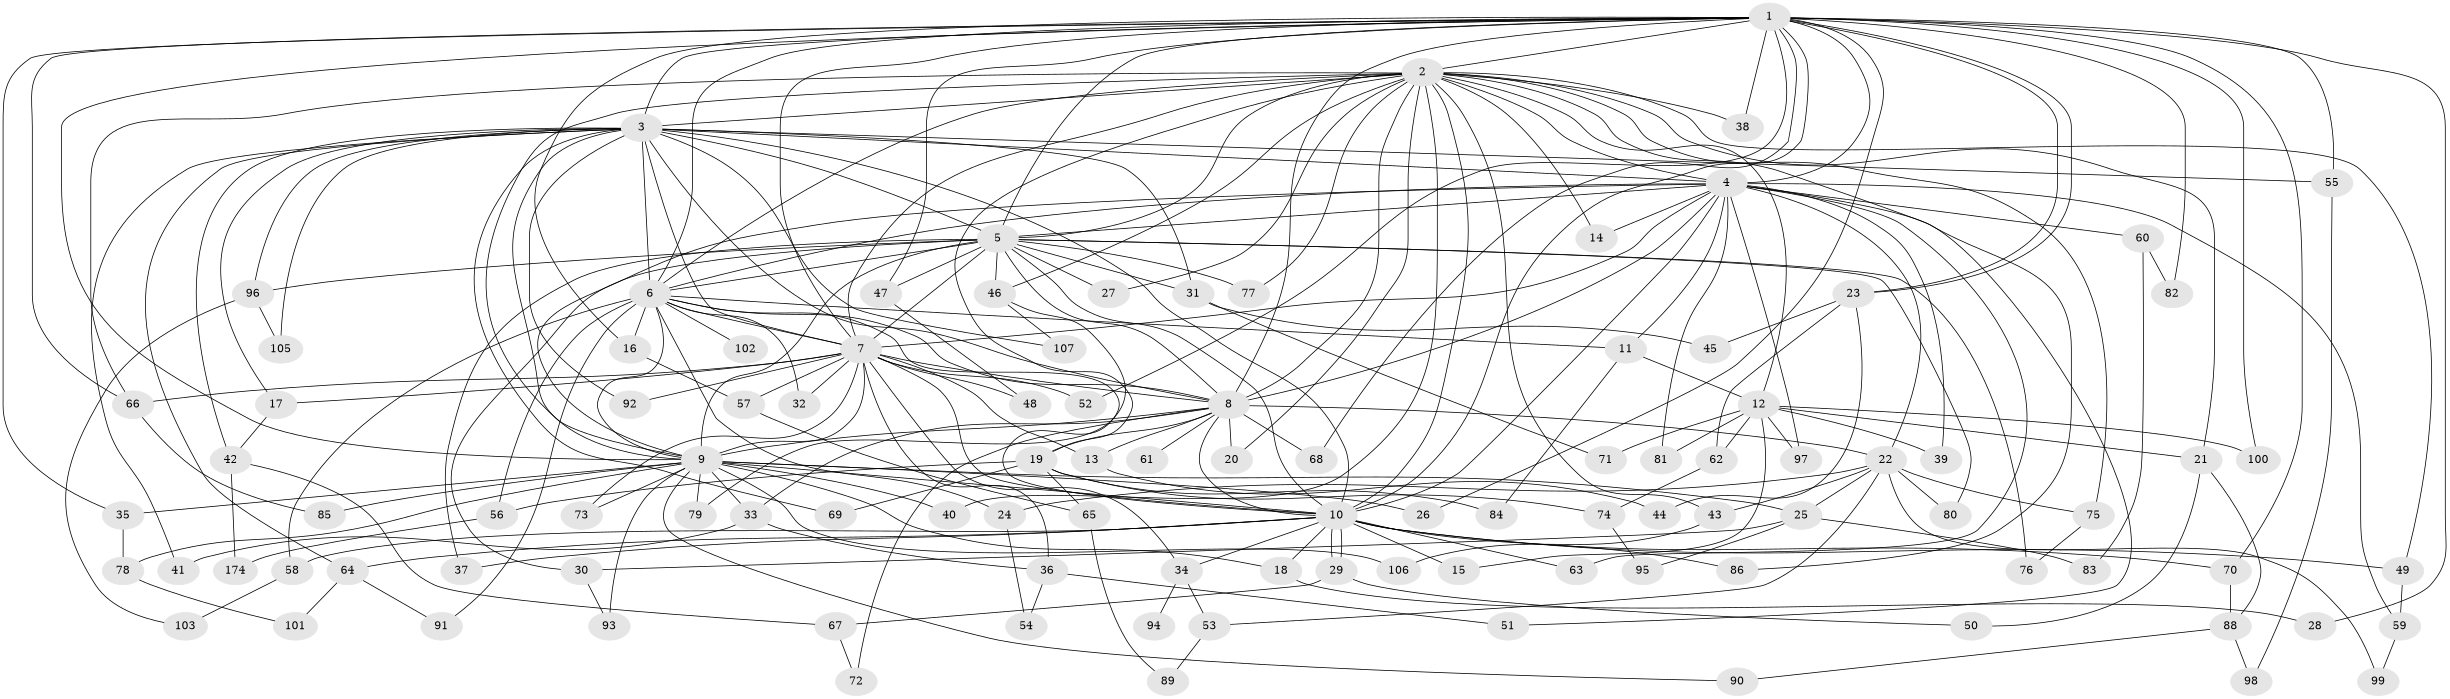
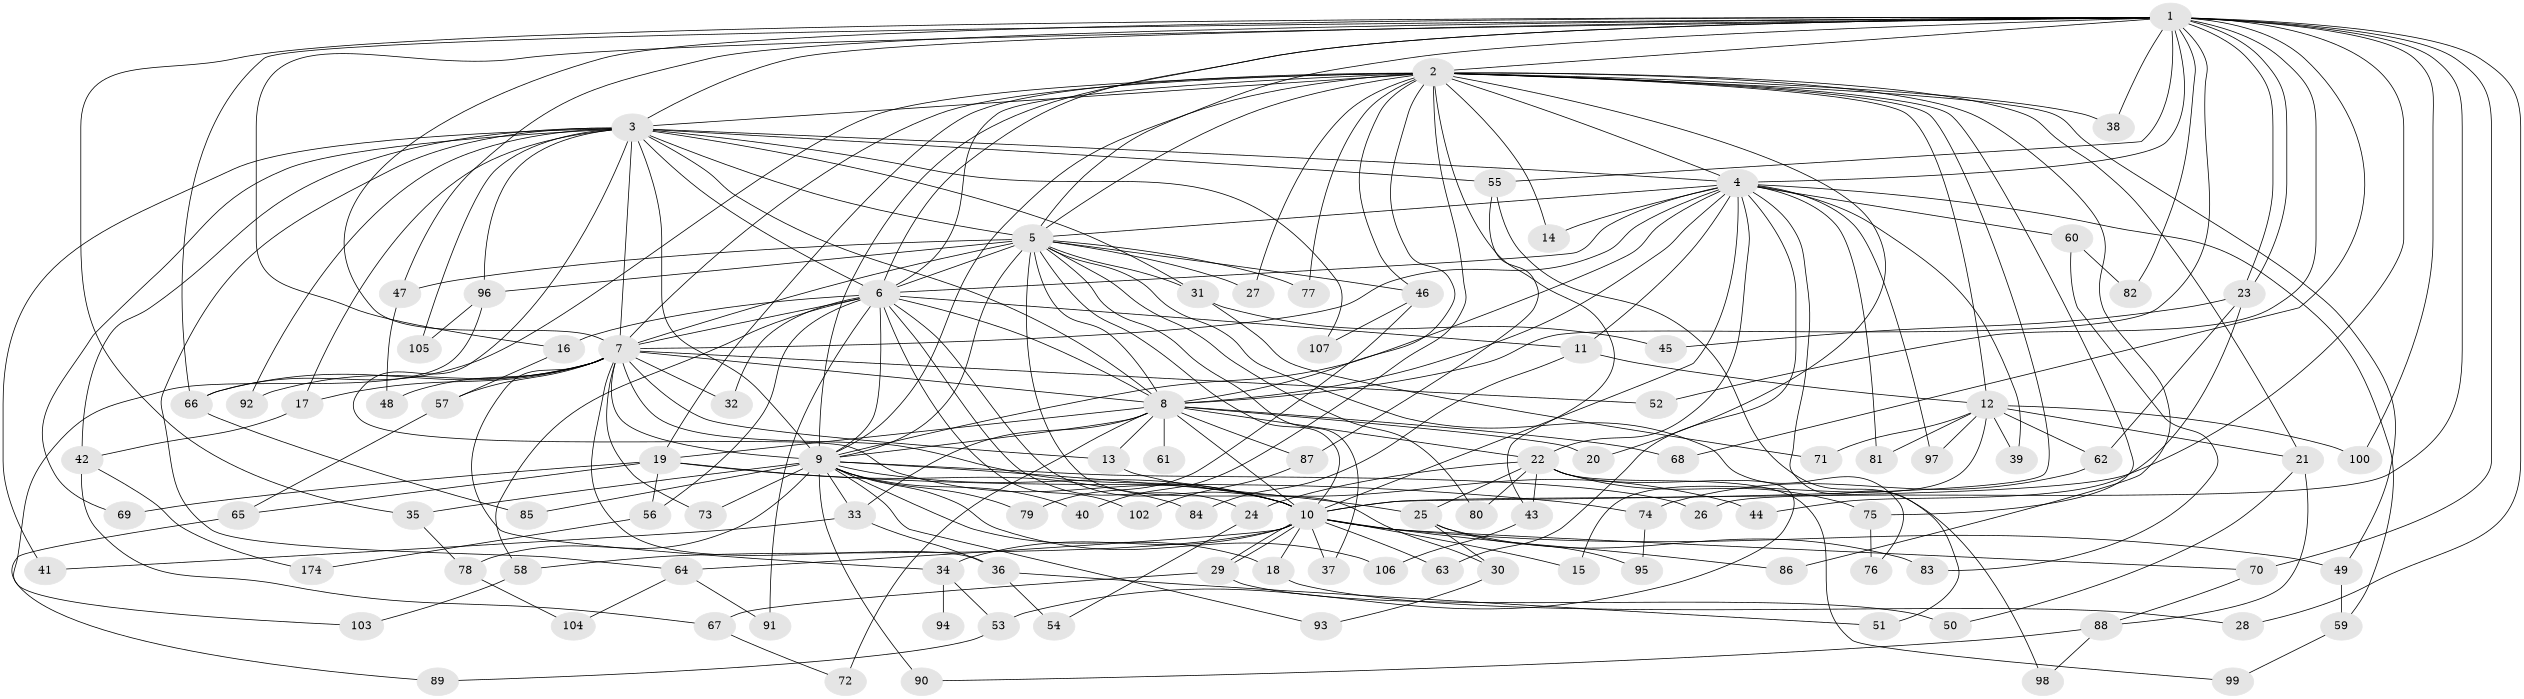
  graph {
    node [color=gray90 style=filled]
    1
    2
    3
    4
    5
    6
    7
    8
    9
    10
    16
    23
    26
    28
    35
    38
    47
    52
    55
    68
    70
    82
    100
    66
    12
    14
    19
    20
    21
    27
    40
    43
    46
    49
    75
    77
    86
    17
    31
    41
    42
    64
    69
    92
    96
    105
    107
    60
    11
    22
    39
    51
    59
    63
    81
    97
    30
    37
    76
    80
    24
    32
    56
    58
    91
    102
    13
    34
    36
    48
    57
    73
    61
    33
    72
+   87
    18
    25
    78
    79
    85
    90
    93
    106
    15
    29
    62
    44
    45
    98
    83
    88
    71
    84
    65
    74
    50
    67
    n99 [label=174]
-   101
+   101 [label=104]
    103
    53
    99
    54
    94
    95
    89
    1 -- 2
    1 -- 3
    1 -- 4
    1 -- 5
    1 -- 6
    1 -- 7
    1 -- 8
    1 -- 9
    1 -- 10
    1 -- 16
    1 -- 23
    1 -- 23
    1 -- 26
    1 -- 28
    1 -- 35
    1 -- 38
    1 -- 47
    1 -- 52
    1 -- 55
    1 -- 68
    1 -- 70
    1 -- 82
    1 -- 100
    1 -- 66
    2 -- 3
    2 -- 4
    2 -- 5
    2 -- 6
    2 -- 7
    2 -- 8
    2 -- 9
    2 -- 10
    2 -- 38
    2 -- 66
    2 -- 12
    2 -- 14
    2 -- 19
    2 -- 20
    2 -- 21
    2 -- 27
    2 -- 40
    2 -- 43
    2 -- 46
    2 -- 49
    2 -- 75
    2 -- 77
    2 -- 86
    3 -- 4
    3 -- 5
    3 -- 6
    3 -- 7
    3 -- 8
    3 -- 9
    3 -- 10
    3 -- 55
    3 -- 17
    3 -- 31
    3 -- 41
    3 -- 42
    3 -- 64
    3 -- 69
    3 -- 92
    3 -- 96
    3 -- 105
    3 -- 107
    4 -- 5
    4 -- 6
    4 -- 7
    4 -- 8
    4 -- 9
    4 -- 10
    4 -- 14
    4 -- 60
    4 -- 11
    4 -- 22
    4 -- 39
    4 -- 51
    4 -- 59
    4 -- 63
    4 -- 81
    4 -- 97
    5 -- 6
    5 -- 7
    5 -- 8
    5 -- 9
    5 -- 10
    5 -- 47
    5 -- 27
    5 -- 46
    5 -- 77
    5 -- 31
    5 -- 96
    5 -- 30
    5 -- 37
    5 -- 76
    5 -- 80
    6 -- 7
    6 -- 8
    6 -- 9
    6 -- 10
    6 -- 16
    6 -- 11
    6 -- 24
    6 -- 32
    6 -- 56
    6 -- 58
    6 -- 91
    6 -- 102
    7 -- 8
    7 -- 9
    7 -- 10
    7 -- 52
    7 -- 66
    7 -- 17
    7 -- 92
    7 -- 32
    7 -- 13
    7 -- 34
    7 -- 36
    7 -- 48
    7 -- 57
    7 -- 73
    8 -- 9
    8 -- 10
    8 -- 68
    8 -- 19
    8 -- 20
    8 -- 22
    8 -- 13
    8 -- 61
    8 -- 33
    8 -- 72
+   8 -- 87
    9 -- 10
    9 -- 26
    9 -- 35
    9 -- 40
    9 -- 73
    9 -- 33
    9 -- 18
    9 -- 25
    9 -- 78
    9 -- 79
    9 -- 85
    9 -- 90
    9 -- 93
    9 -- 106
    10 -- 70
    10 -- 49
    10 -- 86
    10 -- 64
    10 -- 63
    10 -- 37
    10 -- 58
    10 -- 34
    10 -- 18
    10 -- 15
    10 -- 29
    10 -- 29
    16 -- 57
    23 -- 62
    23 -- 44
    23 -- 45
    35 -- 78
    47 -- 48
+   55 -- 87
    55 -- 98
    70 -- 88
    66 -- 85
    12 -- 100
    12 -- 21
    12 -- 39
    12 -- 81
    12 -- 97
    12 -- 15
    12 -- 62
    12 -- 71
    19 -- 69
    19 -- 56
    19 -- 84
    19 -- 65
    19 -- 74
    21 -- 88
    21 -- 50
    43 -- 106
    46 -- 107
    46 -- 79
    49 -- 59
    75 -- 76
    17 -- 42
    31 -- 45
    31 -- 71
    42 -- 67
    42 -- n99
    64 -- 91
    64 -- 101
    96 -- 105
    96 -- 103
    60 -- 82
    60 -- 83
    11 -- 12
    11 -- 84
    22 -- 43
    22 -- 75
    22 -- 80
    22 -- 24
    22 -- 25
    22 -- 53
    22 -- 99
    59 -- 99
    30 -- 93
    24 -- 54
    56 -- n99
    58 -- 103
    13 -- 44
    34 -- 53
    34 -- 94
    36 -- 51
    36 -- 54
    57 -- 65
    33 -- 41
    33 -- 36
+   87 -- 102
    18 -- 28
    25 -- 30
    25 -- 83
    25 -- 95
    78 -- 101
    29 -- 50
    29 -- 67
    62 -- 74
    88 -- 90
    88 -- 98
    65 -- 89
    74 -- 95
    67 -- 72
    53 -- 89
  }
